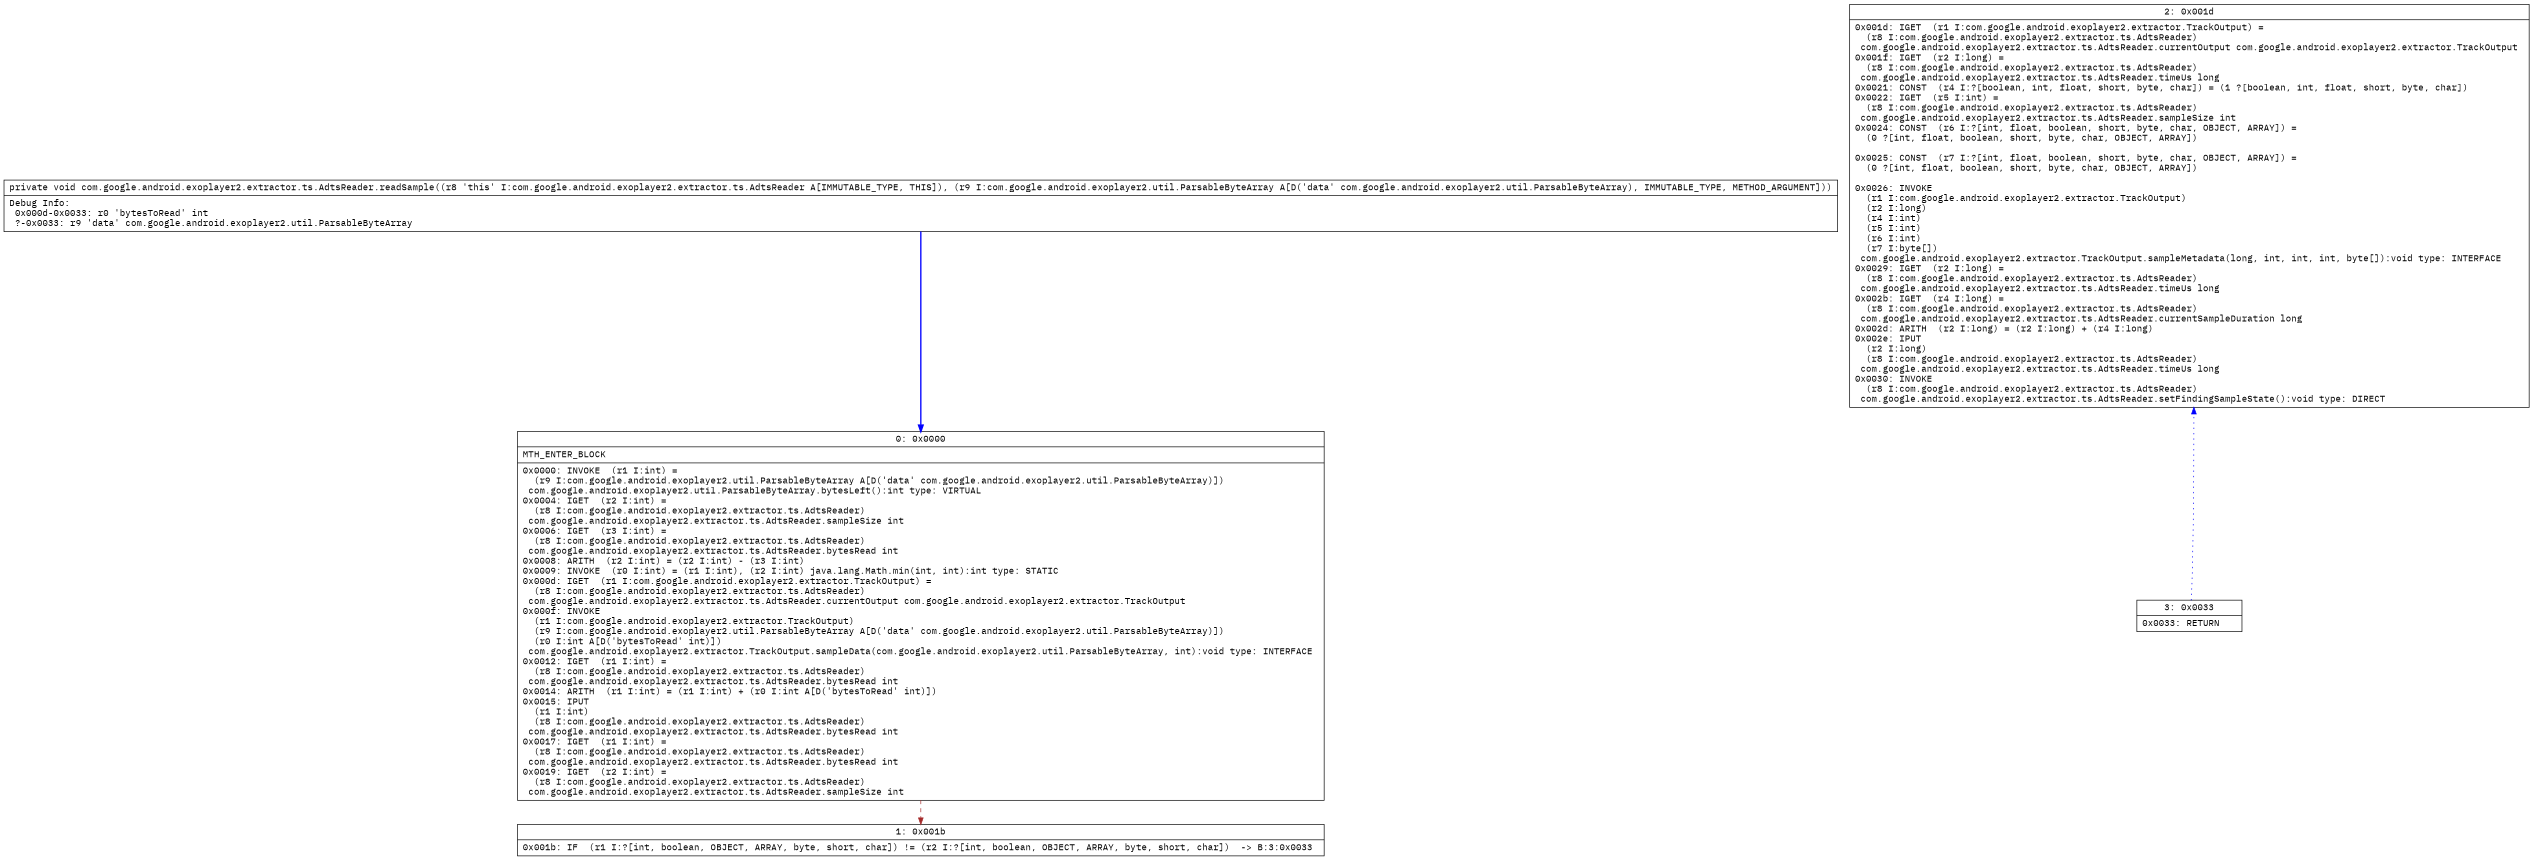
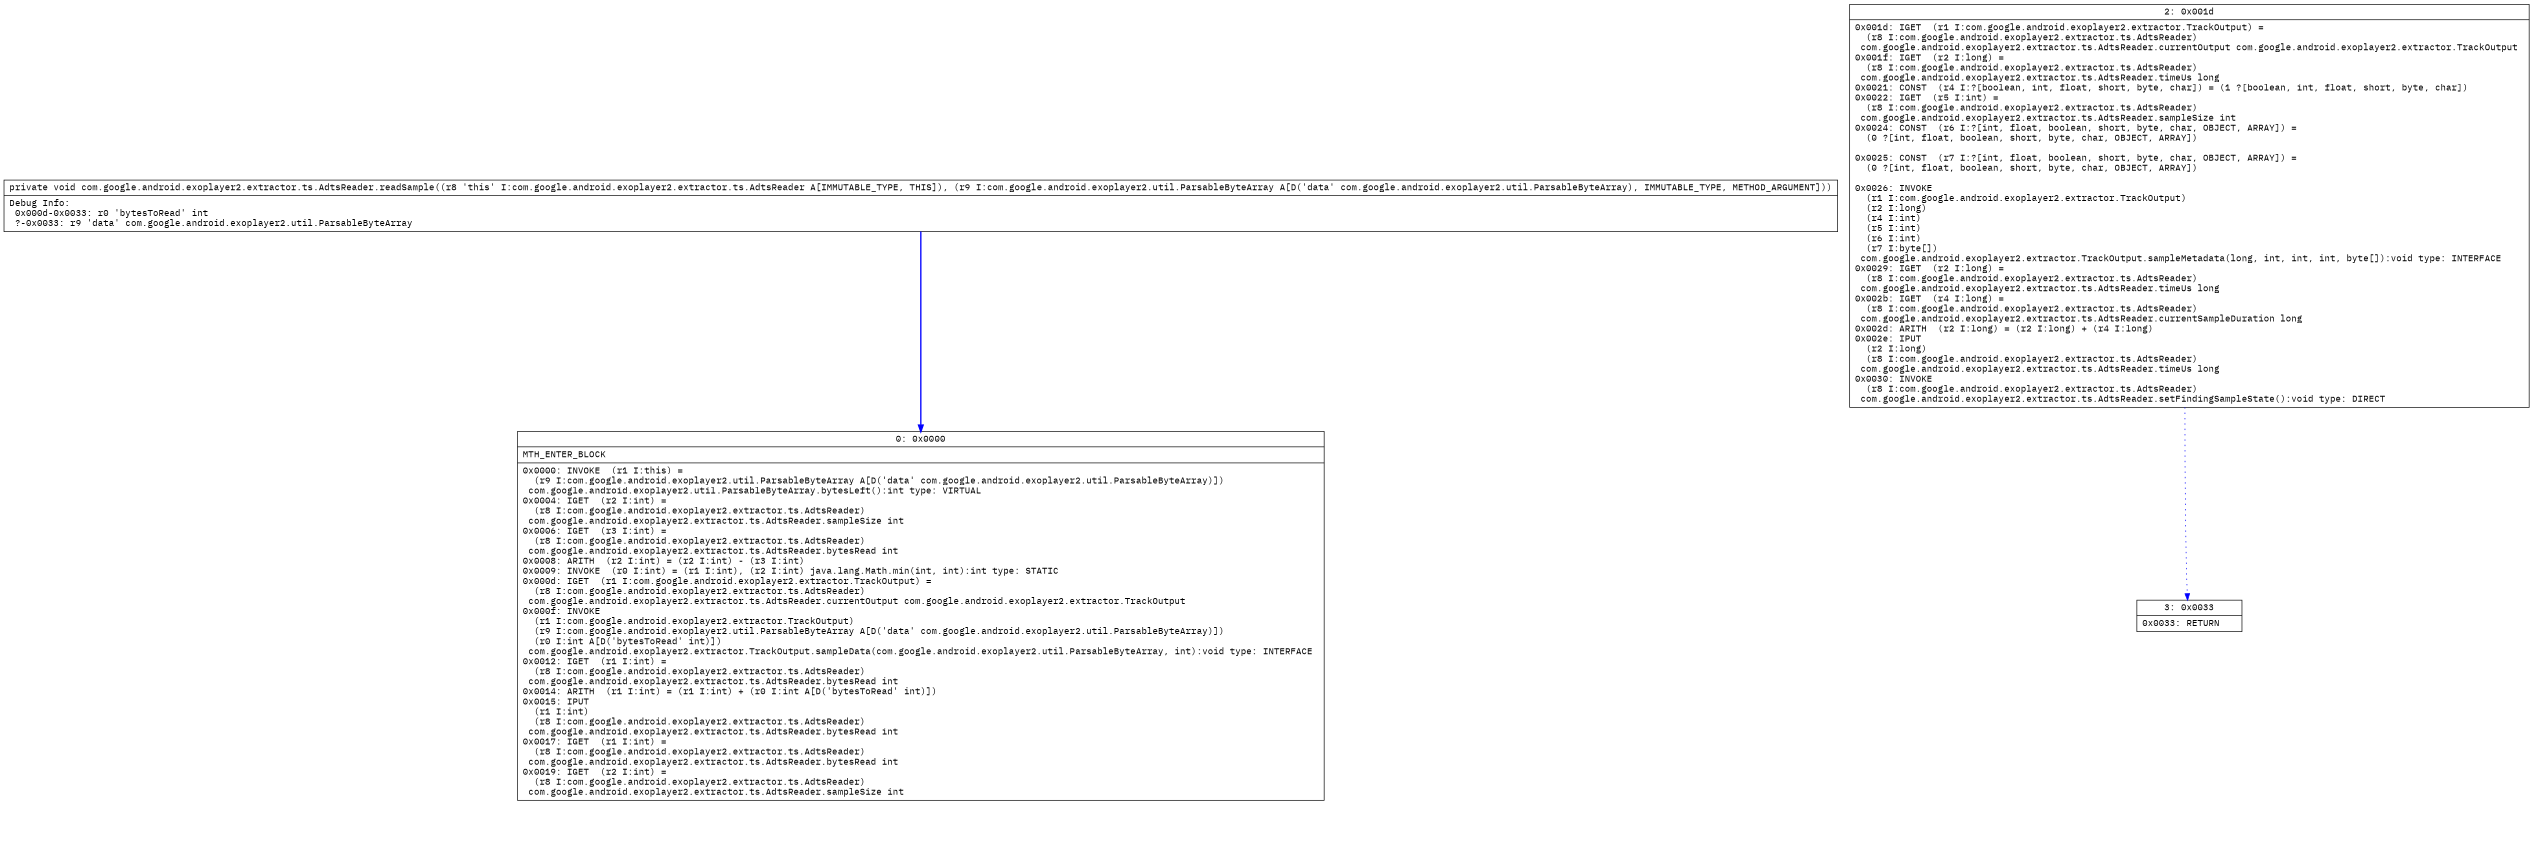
  digraph {
    fontname="IBM Plex Mono"
    node [fontname="IBM Plex Mono" shape=record]
    edge [color=blue fontname="IBM Plex Mono"]
-   n1 [label="{0\:\ 0x0000|MTH_ENTER_BLOCK\l|0x0000: INVOKE  (r1 I:int) = \l  (r9 I:com.google.android.exoplayer2.util.ParsableByteArray A[D('data' com.google.android.exoplayer2.util.ParsableByteArray)])\l com.google.android.exoplayer2.util.ParsableByteArray.bytesLeft():int type: VIRTUAL \l0x0004: IGET  (r2 I:int) = \l  (r8 I:com.google.android.exoplayer2.extractor.ts.AdtsReader)\l com.google.android.exoplayer2.extractor.ts.AdtsReader.sampleSize int \l0x0006: IGET  (r3 I:int) = \l  (r8 I:com.google.android.exoplayer2.extractor.ts.AdtsReader)\l com.google.android.exoplayer2.extractor.ts.AdtsReader.bytesRead int \l0x0008: ARITH  (r2 I:int) = (r2 I:int) \- (r3 I:int) \l0x0009: INVOKE  (r0 I:int) = (r1 I:int), (r2 I:int) java.lang.Math.min(int, int):int type: STATIC \l0x000d: IGET  (r1 I:com.google.android.exoplayer2.extractor.TrackOutput) = \l  (r8 I:com.google.android.exoplayer2.extractor.ts.AdtsReader)\l com.google.android.exoplayer2.extractor.ts.AdtsReader.currentOutput com.google.android.exoplayer2.extractor.TrackOutput \l0x000f: INVOKE  \l  (r1 I:com.google.android.exoplayer2.extractor.TrackOutput)\l  (r9 I:com.google.android.exoplayer2.util.ParsableByteArray A[D('data' com.google.android.exoplayer2.util.ParsableByteArray)])\l  (r0 I:int A[D('bytesToRead' int)])\l com.google.android.exoplayer2.extractor.TrackOutput.sampleData(com.google.android.exoplayer2.util.ParsableByteArray, int):void type: INTERFACE \l0x0012: IGET  (r1 I:int) = \l  (r8 I:com.google.android.exoplayer2.extractor.ts.AdtsReader)\l com.google.android.exoplayer2.extractor.ts.AdtsReader.bytesRead int \l0x0014: ARITH  (r1 I:int) = (r1 I:int) + (r0 I:int A[D('bytesToRead' int)]) \l0x0015: IPUT  \l  (r1 I:int)\l  (r8 I:com.google.android.exoplayer2.extractor.ts.AdtsReader)\l com.google.android.exoplayer2.extractor.ts.AdtsReader.bytesRead int \l0x0017: IGET  (r1 I:int) = \l  (r8 I:com.google.android.exoplayer2.extractor.ts.AdtsReader)\l com.google.android.exoplayer2.extractor.ts.AdtsReader.bytesRead int \l0x0019: IGET  (r2 I:int) = \l  (r8 I:com.google.android.exoplayer2.extractor.ts.AdtsReader)\l com.google.android.exoplayer2.extractor.ts.AdtsReader.sampleSize int \l}"]
-   n2 [label="{1\:\ 0x001b|0x001b: IF  (r1 I:?[int, boolean, OBJECT, ARRAY, byte, short, char]) != (r2 I:?[int, boolean, OBJECT, ARRAY, byte, short, char])  \-\> B:3:0x0033 \l}"]
+   n1 [label="{0\:\ 0x0000|MTH_ENTER_BLOCK\l|0x0000: INVOKE  (r1 I:this) = \l  (r9 I:com.google.android.exoplayer2.util.ParsableByteArray A[D('data' com.google.android.exoplayer2.util.ParsableByteArray)])\l com.google.android.exoplayer2.util.ParsableByteArray.bytesLeft():int type: VIRTUAL \l0x0004: IGET  (r2 I:int) = \l  (r8 I:com.google.android.exoplayer2.extractor.ts.AdtsReader)\l com.google.android.exoplayer2.extractor.ts.AdtsReader.sampleSize int \l0x0006: IGET  (r3 I:int) = \l  (r8 I:com.google.android.exoplayer2.extractor.ts.AdtsReader)\l com.google.android.exoplayer2.extractor.ts.AdtsReader.bytesRead int \l0x0008: ARITH  (r2 I:int) = (r2 I:int) \- (r3 I:int) \l0x0009: INVOKE  (r0 I:int) = (r1 I:int), (r2 I:int) java.lang.Math.min(int, int):int type: STATIC \l0x000d: IGET  (r1 I:com.google.android.exoplayer2.extractor.TrackOutput) = \l  (r8 I:com.google.android.exoplayer2.extractor.ts.AdtsReader)\l com.google.android.exoplayer2.extractor.ts.AdtsReader.currentOutput com.google.android.exoplayer2.extractor.TrackOutput \l0x000f: INVOKE  \l  (r1 I:com.google.android.exoplayer2.extractor.TrackOutput)\l  (r9 I:com.google.android.exoplayer2.util.ParsableByteArray A[D('data' com.google.android.exoplayer2.util.ParsableByteArray)])\l  (r0 I:int A[D('bytesToRead' int)])\l com.google.android.exoplayer2.extractor.TrackOutput.sampleData(com.google.android.exoplayer2.util.ParsableByteArray, int):void type: INTERFACE \l0x0012: IGET  (r1 I:int) = \l  (r8 I:com.google.android.exoplayer2.extractor.ts.AdtsReader)\l com.google.android.exoplayer2.extractor.ts.AdtsReader.bytesRead int \l0x0014: ARITH  (r1 I:int) = (r1 I:int) + (r0 I:int A[D('bytesToRead' int)]) \l0x0015: IPUT  \l  (r1 I:int)\l  (r8 I:com.google.android.exoplayer2.extractor.ts.AdtsReader)\l com.google.android.exoplayer2.extractor.ts.AdtsReader.bytesRead int \l0x0017: IGET  (r1 I:int) = \l  (r8 I:com.google.android.exoplayer2.extractor.ts.AdtsReader)\l com.google.android.exoplayer2.extractor.ts.AdtsReader.bytesRead int \l0x0019: IGET  (r2 I:int) = \l  (r8 I:com.google.android.exoplayer2.extractor.ts.AdtsReader)\l com.google.android.exoplayer2.extractor.ts.AdtsReader.sampleSize int \l}"]
    n3 [label="{2\:\ 0x001d|0x001d: IGET  (r1 I:com.google.android.exoplayer2.extractor.TrackOutput) = \l  (r8 I:com.google.android.exoplayer2.extractor.ts.AdtsReader)\l com.google.android.exoplayer2.extractor.ts.AdtsReader.currentOutput com.google.android.exoplayer2.extractor.TrackOutput \l0x001f: IGET  (r2 I:long) = \l  (r8 I:com.google.android.exoplayer2.extractor.ts.AdtsReader)\l com.google.android.exoplayer2.extractor.ts.AdtsReader.timeUs long \l0x0021: CONST  (r4 I:?[boolean, int, float, short, byte, char]) = (1 ?[boolean, int, float, short, byte, char]) \l0x0022: IGET  (r5 I:int) = \l  (r8 I:com.google.android.exoplayer2.extractor.ts.AdtsReader)\l com.google.android.exoplayer2.extractor.ts.AdtsReader.sampleSize int \l0x0024: CONST  (r6 I:?[int, float, boolean, short, byte, char, OBJECT, ARRAY]) = \l  (0 ?[int, float, boolean, short, byte, char, OBJECT, ARRAY])\l \l0x0025: CONST  (r7 I:?[int, float, boolean, short, byte, char, OBJECT, ARRAY]) = \l  (0 ?[int, float, boolean, short, byte, char, OBJECT, ARRAY])\l \l0x0026: INVOKE  \l  (r1 I:com.google.android.exoplayer2.extractor.TrackOutput)\l  (r2 I:long)\l  (r4 I:int)\l  (r5 I:int)\l  (r6 I:int)\l  (r7 I:byte[])\l com.google.android.exoplayer2.extractor.TrackOutput.sampleMetadata(long, int, int, int, byte[]):void type: INTERFACE \l0x0029: IGET  (r2 I:long) = \l  (r8 I:com.google.android.exoplayer2.extractor.ts.AdtsReader)\l com.google.android.exoplayer2.extractor.ts.AdtsReader.timeUs long \l0x002b: IGET  (r4 I:long) = \l  (r8 I:com.google.android.exoplayer2.extractor.ts.AdtsReader)\l com.google.android.exoplayer2.extractor.ts.AdtsReader.currentSampleDuration long \l0x002d: ARITH  (r2 I:long) = (r2 I:long) + (r4 I:long) \l0x002e: IPUT  \l  (r2 I:long)\l  (r8 I:com.google.android.exoplayer2.extractor.ts.AdtsReader)\l com.google.android.exoplayer2.extractor.ts.AdtsReader.timeUs long \l0x0030: INVOKE  \l  (r8 I:com.google.android.exoplayer2.extractor.ts.AdtsReader)\l com.google.android.exoplayer2.extractor.ts.AdtsReader.setFindingSampleState():void type: DIRECT \l}"]
    n4 [label="{3\:\ 0x0033|0x0033: RETURN   \l}"]
    n5 [label="{private void com.google.android.exoplayer2.extractor.ts.AdtsReader.readSample((r8 'this' I:com.google.android.exoplayer2.extractor.ts.AdtsReader A[IMMUTABLE_TYPE, THIS]), (r9 I:com.google.android.exoplayer2.util.ParsableByteArray A[D('data' com.google.android.exoplayer2.util.ParsableByteArray), IMMUTABLE_TYPE, METHOD_ARGUMENT]))  | Debug Info:\l  0x000d\-0x0033: r0 'bytesToRead' int\l  ?\-0x0033: r9 'data' com.google.android.exoplayer2.util.ParsableByteArray\l}"]
-   n1 -> n2 [color=brown style=dashed]
-   n4 -> n3 [style=dotted]
+   n3 -> n4 [style=dotted]
    n5 -> n1 [style=bold]
  }
